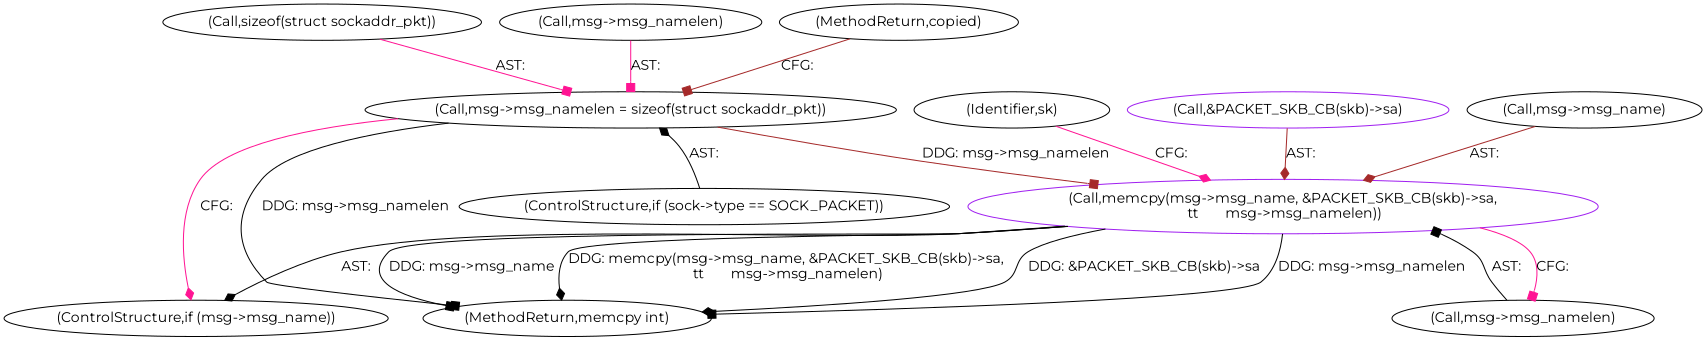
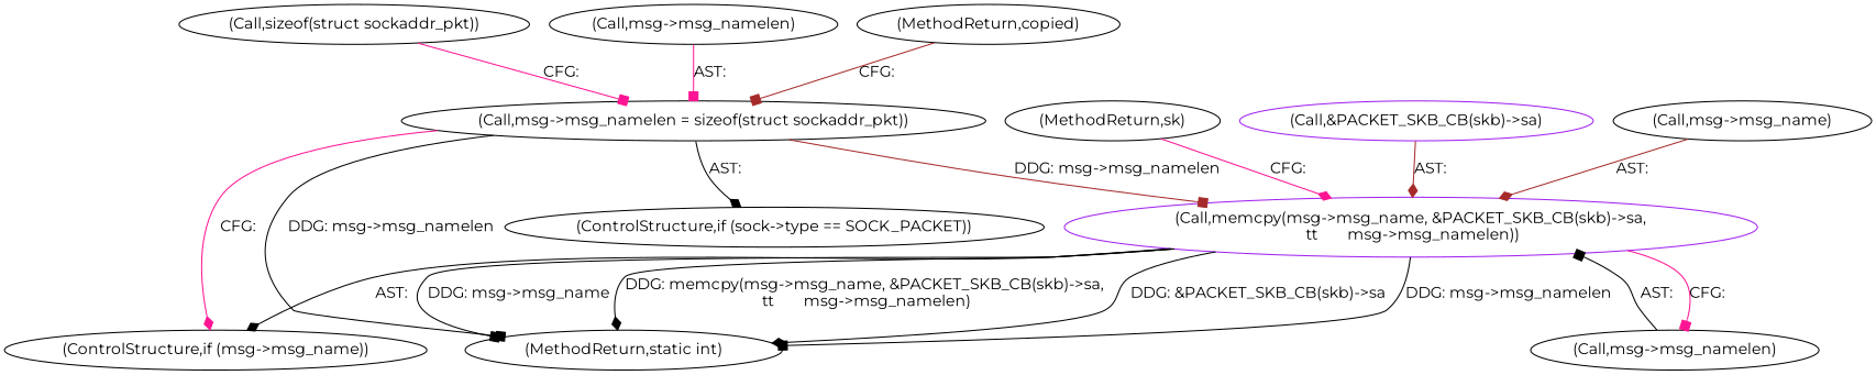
  digraph {
    fontname=Montserrat
    node [color=black fontname=Montserrat]
    edge [arrowhead=box color=black fontname=Montserrat]
    n1 [label="(Call,msg->msg_namelen = sizeof(struct sockaddr_pkt))"]
    n2 [color=purple label="(Call,memcpy(msg->msg_name, &PACKET_SKB_CB(skb)->sa,\n \t\t       msg->msg_namelen))"]
    n3 [label="(ControlStructure,if (sock->type == SOCK_PACKET))"]
-   n4 [label="(MethodReturn,memcpy int)"]
+   n4 [label="(MethodReturn,static int)"]
    n5 [label="(ControlStructure,if (msg->msg_name))"]
    n6 [label="(Call,msg->msg_namelen)"]
    n7 [label="(Call,sizeof(struct sockaddr_pkt))"]
    n8 [label="(Call,msg->msg_namelen)"]
-   n9 [label="(Identifier,sk)"]
+   n9 [label="(MethodReturn,sk)"]
    n10 [color=purple label="(Call,&PACKET_SKB_CB(skb)->sa)"]
    n11 [label="(Call,msg->msg_name)"]
    n12 [label="(MethodReturn,copied)"]
    n1 -> n2 [color=brown label="DDG: msg->msg_namelen"]
-   n3 -> n1 [arrowhead=diamond label="AST: "]
+   n1 -> n3 [arrowhead=diamond label="AST: "]
    n1 -> n4 [label="DDG: msg->msg_namelen"]
    n1 -> n5 [arrowhead=diamond color=deeppink label="CFG: "]
    n2 -> n4 [arrowhead=diamond label="DDG: memcpy(msg->msg_name, &PACKET_SKB_CB(skb)->sa,\n \t\t       msg->msg_namelen)"]
    n2 -> n4 [arrowhead=diamond label="DDG: &PACKET_SKB_CB(skb)->sa"]
    n2 -> n4 [label="DDG: msg->msg_namelen"]
    n2 -> n4 [label="DDG: msg->msg_name"]
    n2 -> n5 [arrowhead=diamond label="AST: "]
    n2 -> n6 [color=deeppink label="CFG: "]
    n6 -> n2 [label="AST: "]
-   n7 -> n1 [color=deeppink label="AST: "]
+   n7 -> n1 [color=deeppink label="CFG: "]
    n8 -> n1 [color=deeppink label="AST: "]
    n9 -> n2 [arrowhead=diamond color=deeppink label="CFG: "]
    n10 -> n2 [arrowhead=diamond color=brown label="AST: "]
    n11 -> n2 [arrowhead=diamond color=brown label="AST: "]
    n12 -> n1 [color=brown label="CFG: "]
  }
